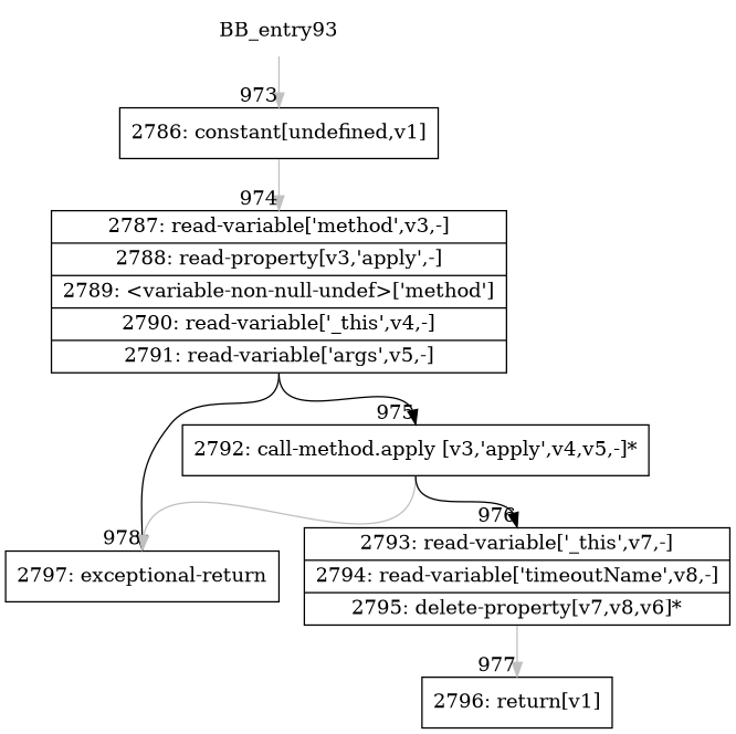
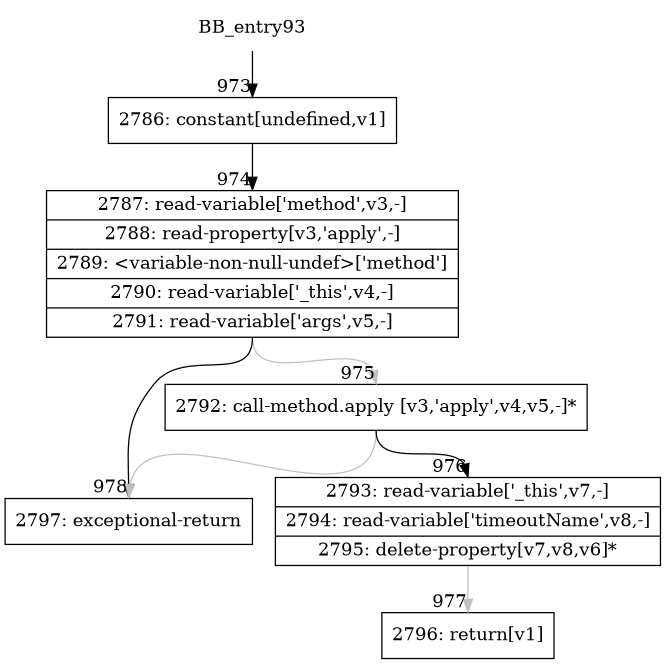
  digraph {
    rankdir=TD
    node [shape=record]
    edge [headport=n tailport=s]
    BB_entry93 [shape=none]
    n2 [label="{2786: constant[undefined,v1]}"]
    n3 [label="{2787: read-variable['method',v3,-]|2788: read-property[v3,'apply',-]|2789: \<variable-non-null-undef\>['method']|2790: read-variable['_this',v4,-]|2791: read-variable['args',v5,-]}"]
    n4 [label="{2792: call-method.apply [v3,'apply',v4,v5,-]*}"]
    n5 [label="{2797: exceptional-return}"]
    n6 [label="{2793: read-variable['_this',v7,-]|2794: read-variable['timeoutName',v8,-]|2795: delete-property[v7,v8,v6]*}"]
    n7 [label="{2796: return[v1]}"]
-   BB_entry93 -> n2 [headlabel="    973" color=gray]
-   n2 -> n3 [headlabel="      974" color=gray]
-   n3 -> n4 [headlabel="      975"]
+   BB_entry93 -> n2 [headlabel="    973"]
+   n2 -> n3 [headlabel="      974"]
+   n3 -> n4 [headlabel="      975" color=gray]
    n3 -> n5 [color=black headlabel="      978"]
    n4 -> n5 [color=gray]
    n4 -> n6 [headlabel="      976"]
    n6 -> n7 [color=gray headlabel="      977"]
  }
